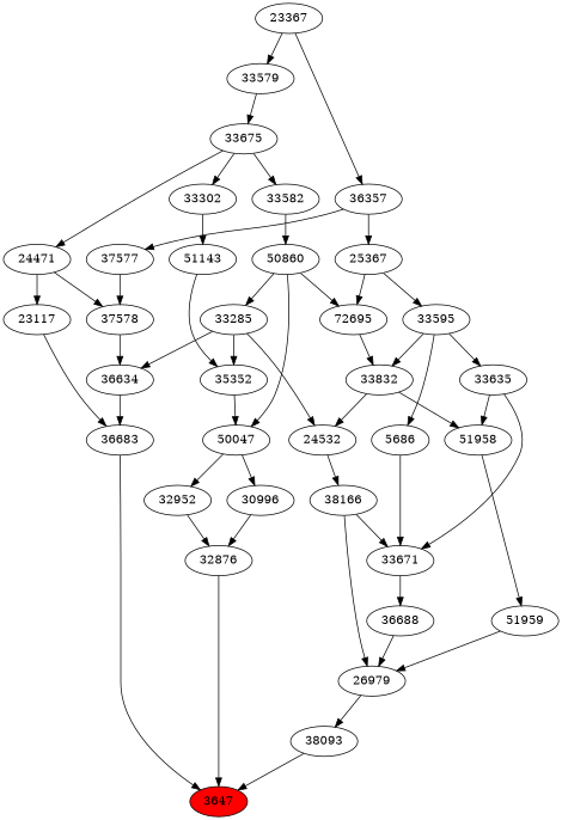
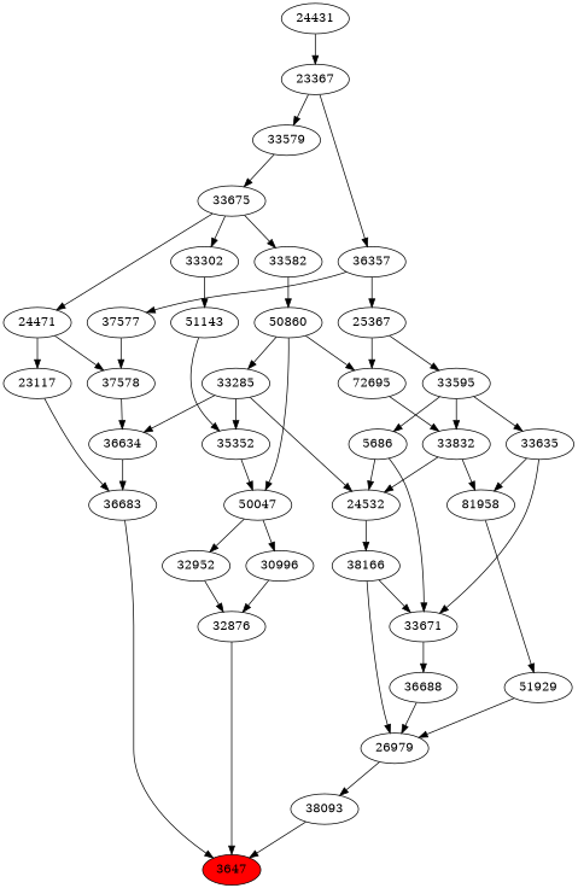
  strict digraph {
    n1 [fillcolor=red label=3647 style=filled]
    n2 [label=38093]
    n3 [label=36683]
    n4 [label=32876]
    n5 [label=26979]
    n6 [label=36634]
    n7 [label=23117]
    n8 [label=30996]
    n9 [label=32952]
    n10 [label=36688]
    n11 [label=38166]
    n12 [label=33671]
-   n13 [label=51959]
+   n13 [label=51929]
    n14 [label=33285]
    n15 [label=24532]
    n16 [label=35352]
    n17 [label=50047]
    n18 [label=37578]
    n19 [label=24471]
-   n20 [label=51958]
+   n20 [label=81958]
    n21 [label=50860]
    n22 [label=72695]
    n23 [label=33832]
    n24 [label=37577]
    n25 [label=33675]
    n26 [label=33582]
    n27 [label=33302]
    n28 [label=51143]
    n29 [label=5686]
    n30 [label=33635]
    n31 [label=36357]
    n32 [label=25367]
    n33 [label=33595]
    n34 [label=33579]
    n35 [label=23367]
+   n36 [label=24431]
    n2 -> n1
    n3 -> n1
    n4 -> n1
    n5 -> n2
    n6 -> n3
    n7 -> n3
    n8 -> n4
    n9 -> n4
    n10 -> n5
    n11 -> n5
    n11 -> n12
    n12 -> n10
    n13 -> n5
    n14 -> n6
    n14 -> n15
    n14 -> n16
    n15 -> n11
    n16 -> n17
    n17 -> n8
    n17 -> n9
    n18 -> n6
    n19 -> n7
    n19 -> n18
    n20 -> n13
    n21 -> n14
    n21 -> n17
    n21 -> n22
    n22 -> n23
    n23 -> n15
    n23 -> n20
    n24 -> n18
    n25 -> n19
    n25 -> n26
    n25 -> n27
    n26 -> n21
    n27 -> n28
    n28 -> n16
    n29 -> n12
+   n29 -> n15
    n30 -> n12
    n30 -> n20
    n31 -> n24
    n31 -> n32
    n32 -> n22
    n32 -> n33
    n33 -> n23
    n33 -> n29
    n33 -> n30
    n34 -> n25
    n35 -> n31
    n35 -> n34
+   n36 -> n35
  }
